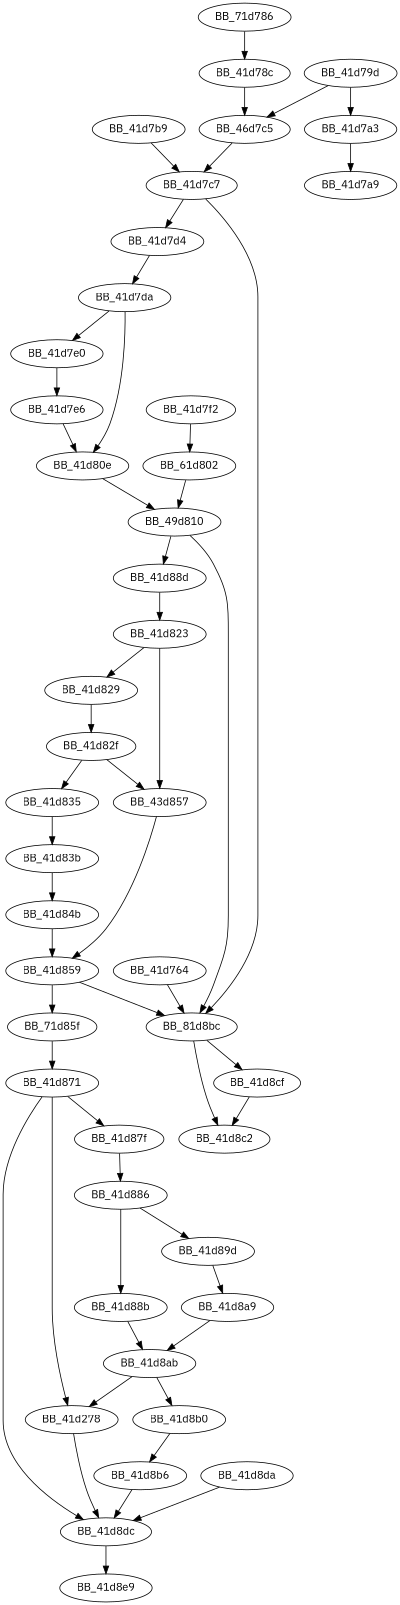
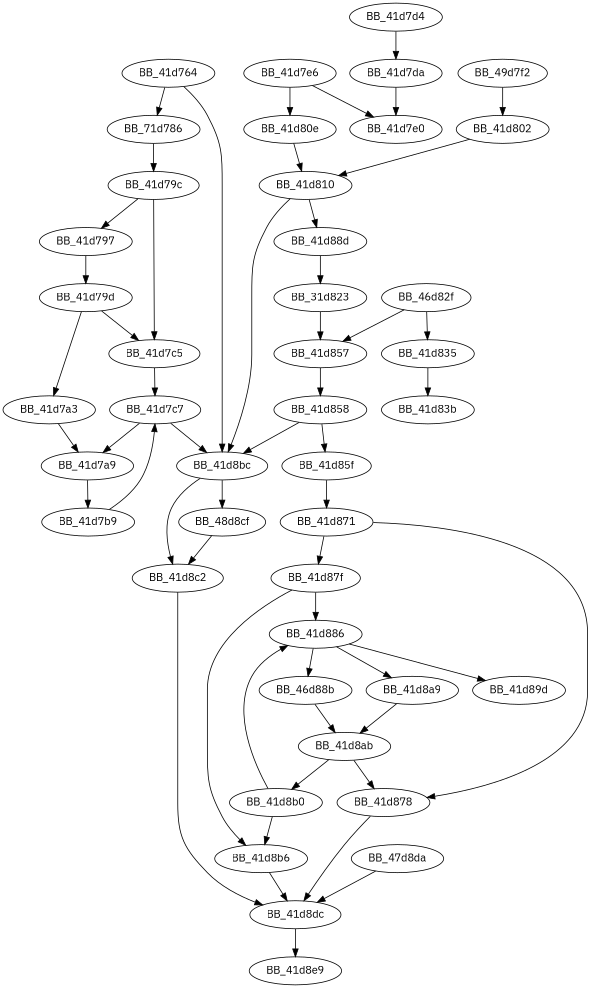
  digraph {
    fontname="IBM Plex Sans"
    node [fontname="IBM Plex Sans"]
    edge [fontname="IBM Plex Sans"]
    n1 [label=BB_71d786]
    BB_41d764
-   BB_41d8bc [label=BB_81d8bc]
-   BB_41d78c
+   BB_41d8bc
+   BB_41d78c [label=BB_41d79c]
    BB_41d8c2
-   BB_41d8cf
-   BB_41d7c5 [label=BB_46d7c5]
+   BB_41d8cf [label=BB_48d8cf]
+   BB_41d797
+   BB_41d7c5
    BB_41d8dc
    BB_41d79d
    BB_41d7c7
    BB_41d7a3
    BB_41d7d4
    BB_41d7a9
    BB_41d7b9
    BB_41d7da
    BB_41d7e0
    BB_41d80e
    BB_41d7e6
-   BB_41d810 [label=BB_49d810]
+   BB_41d810
    n21 [label=BB_41d88d]
-   BB_41d7f2
-   BB_41d802 [label=BB_61d802]
-   BB_41d823
-   BB_41d829
-   BB_41d857 [label=BB_43d857]
-   BB_41d82f
-   BB_41d859
+   BB_41d7f2 [label=BB_49d7f2]
+   BB_41d802
+   BB_41d823 [label=BB_31d823]
+   BB_41d857
+   BB_41d82f [label=BB_46d82f]
+   BB_41d859 [label=BB_41d858]
    BB_41d835
-   BB_41d85f [label=BB_71d85f]
+   BB_41d85f
    BB_41d83b
-   BB_41d84b
    BB_41d871
-   BB_41d878 [label=BB_41d278]
+   BB_41d878
    BB_41d87f
    BB_41d886
    BB_41d8b6
    BB_41d8e9
-   BB_41d88b
+   BB_41d88b [label=BB_46d88b]
    BB_41d89d
    BB_41d8ab
    BB_41d8a9
    BB_41d8b0
-   BB_41d8da
+   BB_41d8da [label=BB_47d8da]
    n1 -> BB_41d78c
+   BB_41d764 -> n1
    BB_41d764 -> BB_41d8bc
    BB_41d8bc -> BB_41d8c2
    BB_41d8bc -> BB_41d8cf
+   BB_41d78c -> BB_41d797
    BB_41d78c -> BB_41d7c5
-   BB_41d871 -> BB_41d8dc
+   BB_41d8c2 -> BB_41d8dc
    BB_41d8cf -> BB_41d8c2
+   BB_41d797 -> BB_41d79d
    BB_41d7c5 -> BB_41d7c7
    BB_41d8dc -> BB_41d8e9
    BB_41d79d -> BB_41d7c5
    BB_41d79d -> BB_41d7a3
    BB_41d7c7 -> BB_41d8bc
-   BB_41d7c7 -> BB_41d7d4
+   BB_41d7c7 -> BB_41d7a9
    BB_41d7a3 -> BB_41d7a9
    BB_41d7d4 -> BB_41d7da
+   BB_41d7a9 -> BB_41d7b9
    BB_41d7b9 -> BB_41d7c7
    BB_41d7da -> BB_41d7e0
-   BB_41d7da -> BB_41d80e
-   BB_41d7e0 -> BB_41d7e6
+   BB_41d7e6 -> BB_41d7e0
    BB_41d80e -> BB_41d810
    BB_41d7e6 -> BB_41d80e
    BB_41d810 -> BB_41d8bc
    BB_41d810 -> n21
    n21 -> BB_41d823
    BB_41d7f2 -> BB_41d802
    BB_41d802 -> BB_41d810
-   BB_41d823 -> BB_41d829
    BB_41d823 -> BB_41d857
-   BB_41d829 -> BB_41d82f
    BB_41d857 -> BB_41d859
    BB_41d82f -> BB_41d857
    BB_41d82f -> BB_41d835
    BB_41d859 -> BB_41d8bc
    BB_41d859 -> BB_41d85f
    BB_41d835 -> BB_41d83b
    BB_41d85f -> BB_41d871
-   BB_41d83b -> BB_41d84b
-   BB_41d84b -> BB_41d859
    BB_41d871 -> BB_41d878
    BB_41d871 -> BB_41d87f
    BB_41d878 -> BB_41d8dc
    BB_41d87f -> BB_41d886
+   BB_41d87f -> BB_41d8b6
    BB_41d886 -> BB_41d88b
    BB_41d886 -> BB_41d89d
    BB_41d8b6 -> BB_41d8dc
    BB_41d88b -> BB_41d8ab
-   BB_41d89d -> BB_41d8a9
+   BB_41d886 -> BB_41d8a9
    BB_41d8ab -> BB_41d878
    BB_41d8ab -> BB_41d8b0
    BB_41d8a9 -> BB_41d8ab
+   BB_41d8b0 -> BB_41d886
    BB_41d8b0 -> BB_41d8b6
    BB_41d8da -> BB_41d8dc
  }
